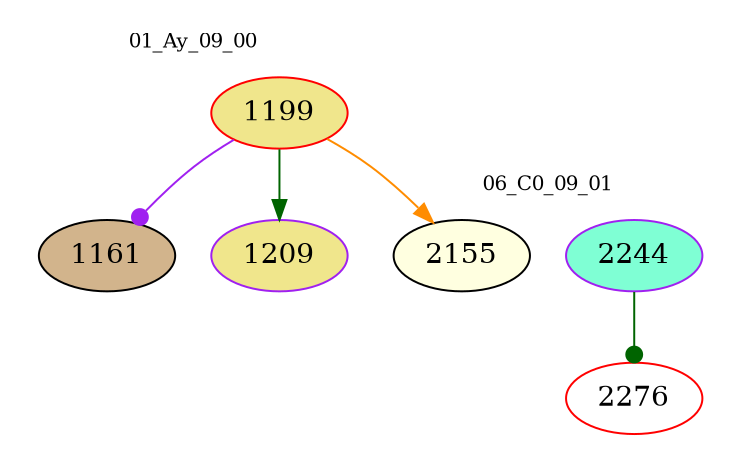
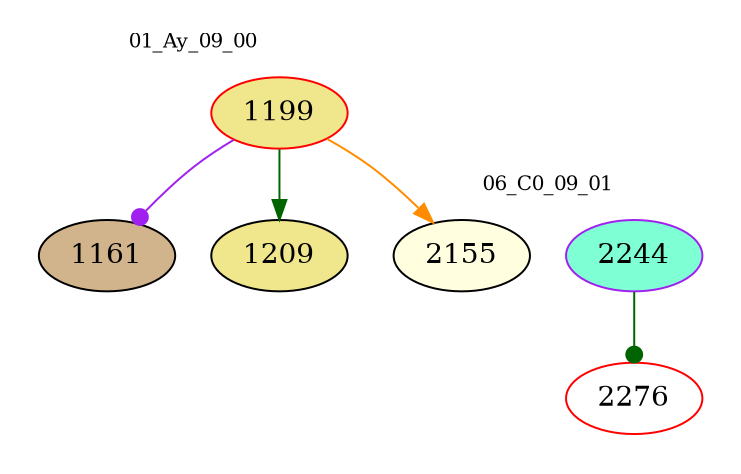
  digraph {
    node [color=red fillcolor=khaki style=filled]
    edge [arrowhead=dot color=darkgreen]
    n1 [label=1199]
    n2 [color=black fillcolor=tan label=1161]
-   n3 [color=purple label=1209]
+   n3 [color=black label=1209]
    n4 [color=purple fillcolor=aquamarine label=2244]
    n5 [color=black fillcolor=lightyellow label=2155]
    n6 [fillcolor=white label=2276]
    subgraph cluster_1 {
      color=white
      fontsize=10
      label="01_Ay_09_00"
      n1
      n2
      n3
    }
    subgraph cluster_2 {
      color=white
      fontsize=10
      label="06_C0_09_01"
      n4
      n5
      n6
    }
    n1 -> n2 [color=purple]
    n1 -> n3 [arrowhead=normal]
    n1 -> n5 [arrowhead=normal color=darkorange]
    n4 -> n6
  }
